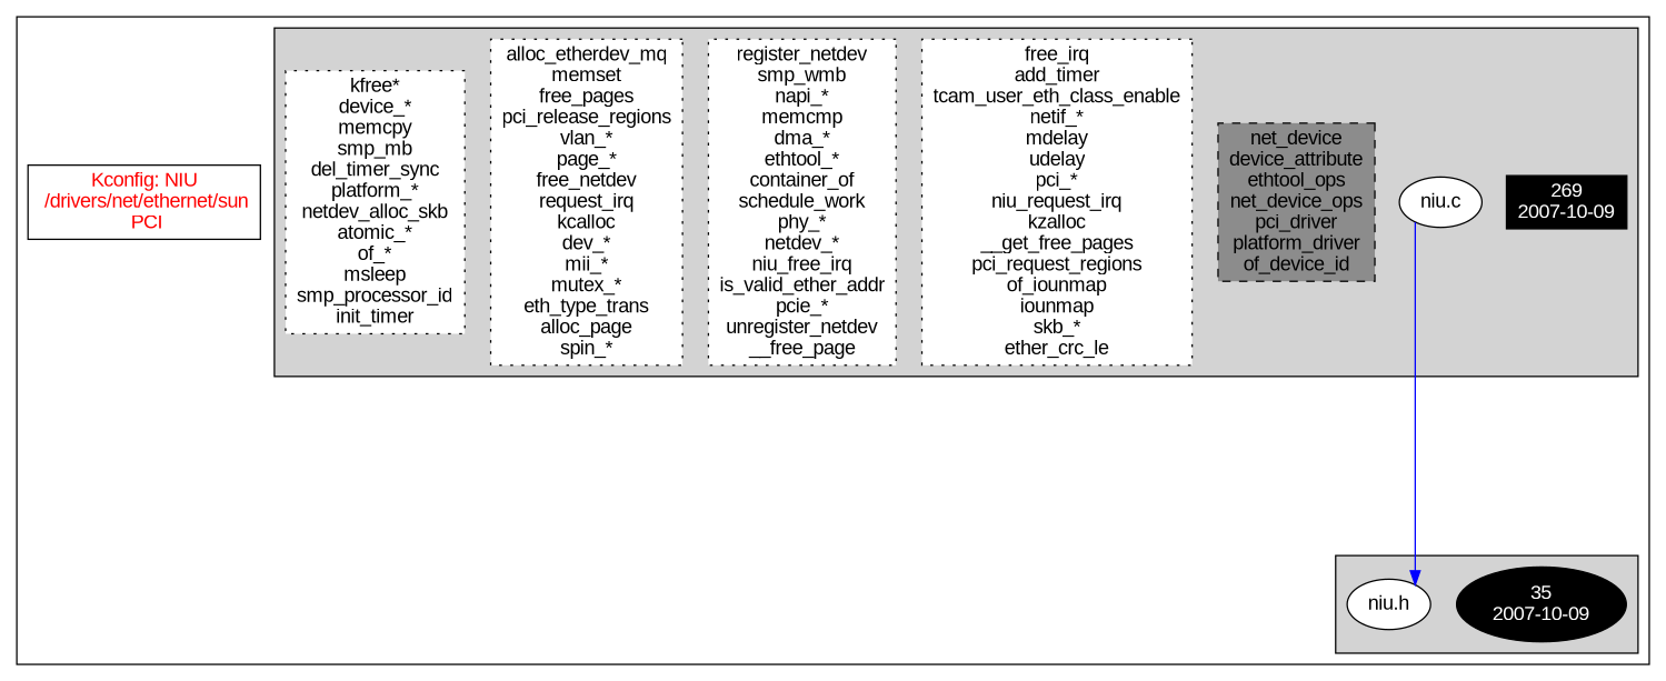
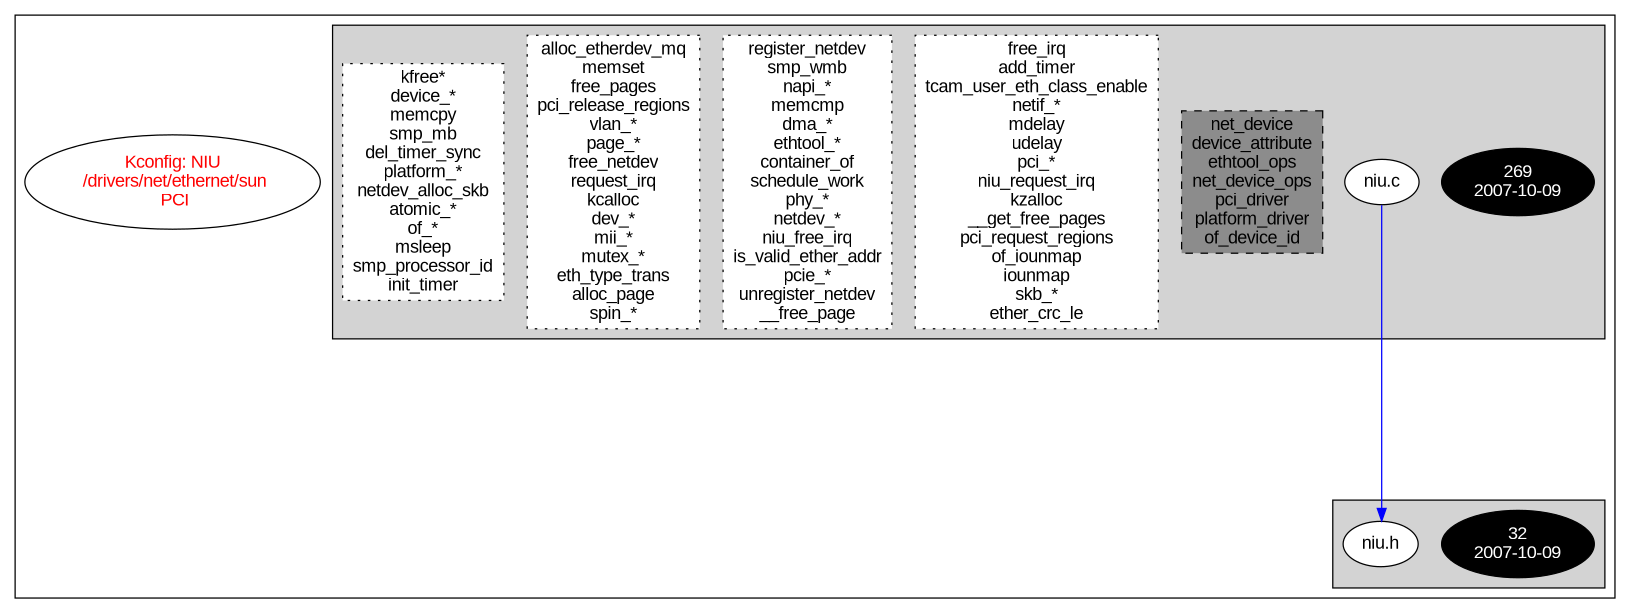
  digraph {
    ranksep=2
    splines=ortho
    fontname="Liberation Sans"
    node [fillcolor=white fontcolor=black style=filled fontname="Liberation Sans" shape=box]
-   n1 [fillcolor=black fontcolor=white label="35\n2007-10-09" shape=""]
+   n1 [fillcolor=black fontcolor=white label="32\n2007-10-09" shape=""]
    n2 [label="niu.h\n" shape=""]
-   n3 [fillcolor=black fontcolor=white label="269\n2007-10-09"]
+   n3 [fillcolor=black fontcolor=white label="269\n2007-10-09" shape=""]
    n4 [label="niu.c\n" shape=""]
    n5 [fillcolor=grey55 label="net_device\ndevice_attribute\nethtool_ops\nnet_device_ops\npci_driver\nplatform_driver\nof_device_id\n" style="filled,dashed"]
    n6 [label="free_irq\nadd_timer\ntcam_user_eth_class_enable\nnetif_*\nmdelay\nudelay\npci_*\nniu_request_irq\nkzalloc\n__get_free_pages\npci_request_regions\nof_iounmap\niounmap\nskb_*\nether_crc_le\n" style="filled,dotted"]
    n7 [label="register_netdev\nsmp_wmb\nnapi_*\nmemcmp\ndma_*\nethtool_*\ncontainer_of\nschedule_work\nphy_*\nnetdev_*\nniu_free_irq\nis_valid_ether_addr\npcie_*\nunregister_netdev\n__free_page\n" style="filled,dotted"]
    n8 [label="alloc_etherdev_mq\nmemset\nfree_pages\npci_release_regions\nvlan_*\npage_*\nfree_netdev\nrequest_irq\nkcalloc\ndev_*\nmii_*\nmutex_*\neth_type_trans\nalloc_page\nspin_*\n" style="filled,dotted"]
    n9 [label="kfree*\ndevice_*\nmemcpy\nsmp_mb\ndel_timer_sync\nplatform_*\nnetdev_alloc_skb\natomic_*\nof_*\nmsleep\nsmp_processor_id\ninit_timer\n" style="filled,dotted"]
-   n10 [fontcolor=red label="Kconfig: NIU\n /drivers/net/ethernet/sun\n  PCI " fillcolor="" style=""]
+   n10 [fontcolor=red label="Kconfig: NIU\n /drivers/net/ethernet/sun\n  PCI " shape=ellipse fillcolor="" style=""]
    subgraph cluster_1 {
      n10
      subgraph cluster_2 {
        style=filled
        n1
        n2
      }
      subgraph cluster_3 {
        style=filled
        n3
        n4
        n5
        n6
        n7
        n8
        n9
      }
    }
    n4 -> n2 [color=blue fontname="Liberation Sans"]
  }
